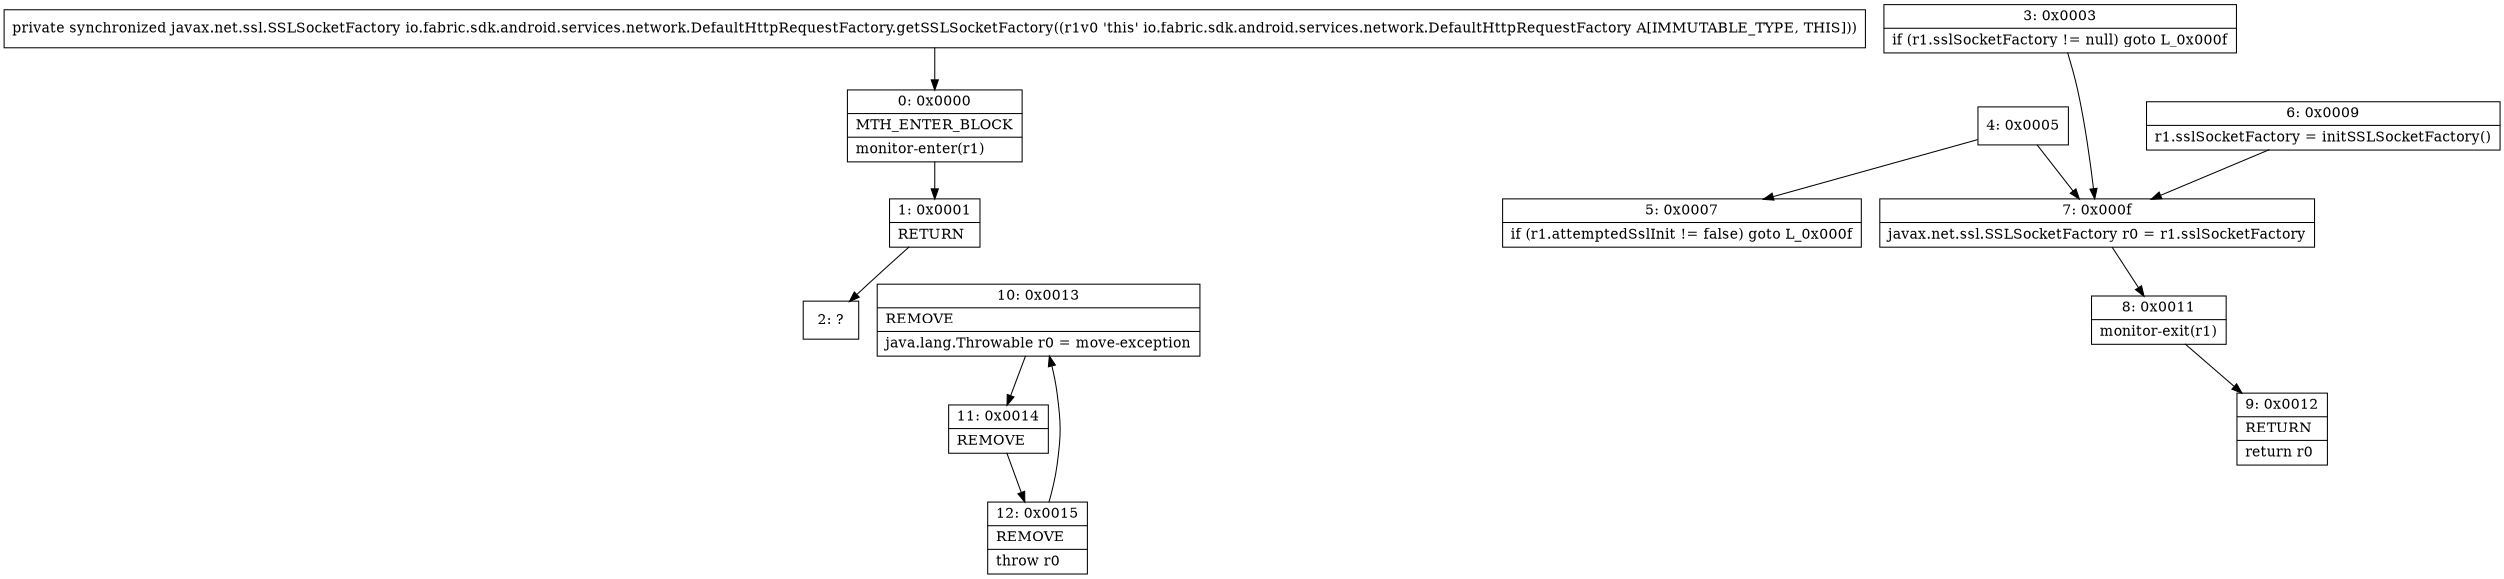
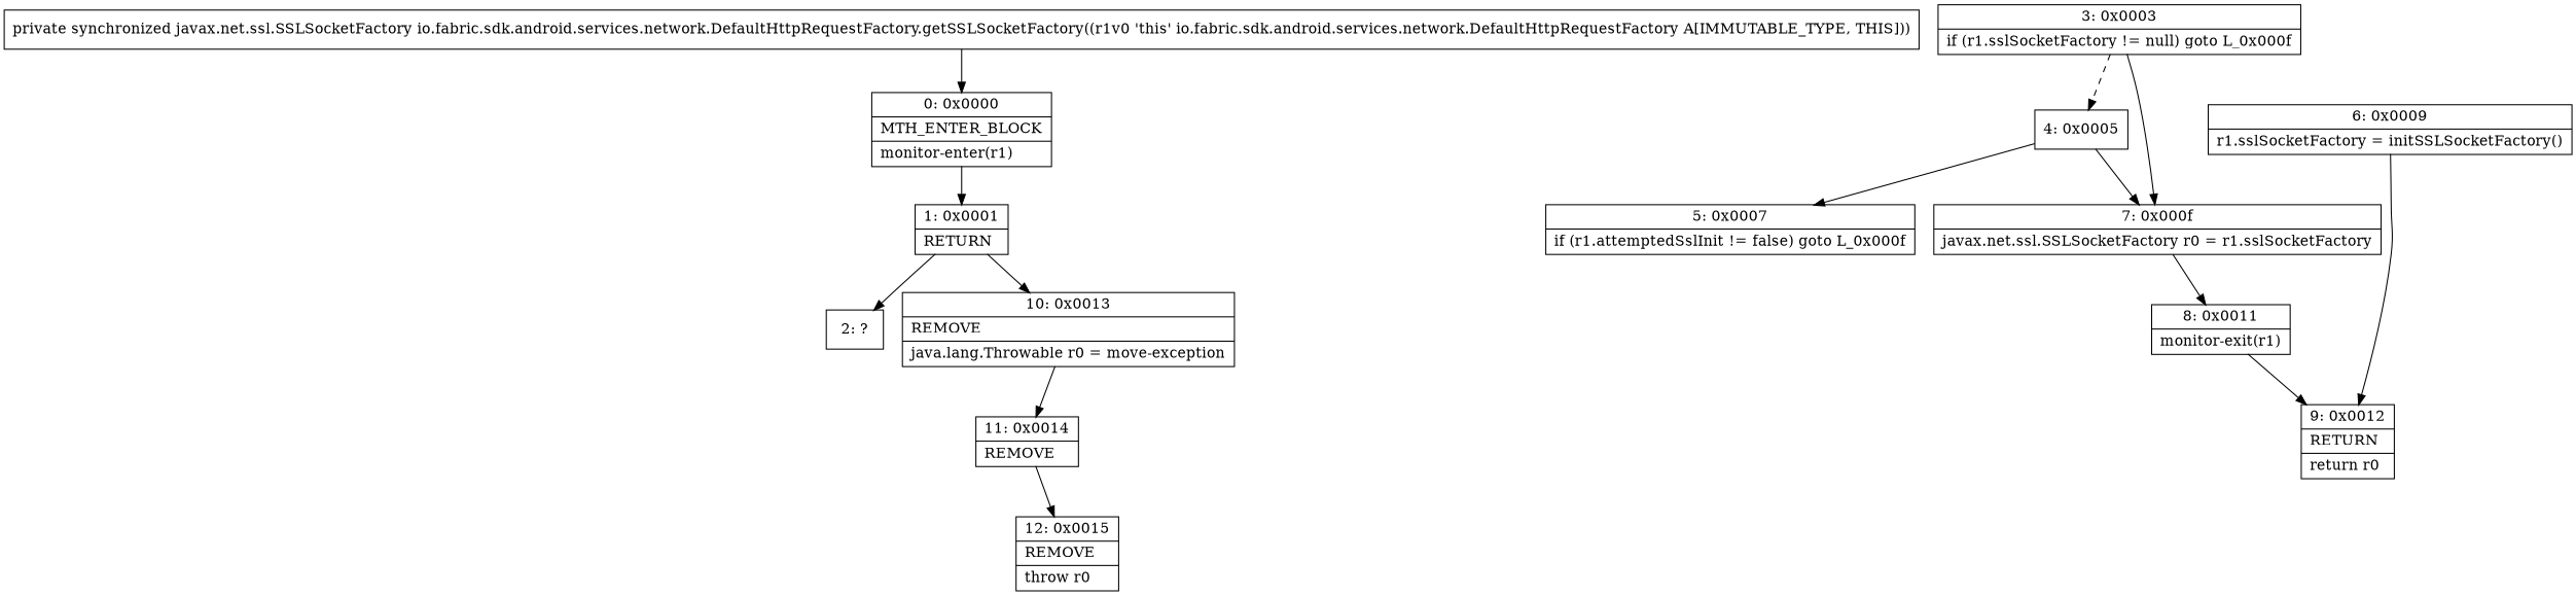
  digraph {
    node [shape=record]
    n1 [label="{0\:\ 0x0000|MTH_ENTER_BLOCK\l|monitor\-enter(r1)\l}"]
    n2 [label="{1\:\ 0x0001|RETURN\l}"]
    n3 [label="{2\:\ ?}"]
    n4 [label="{10\:\ 0x0013|REMOVE\l|java.lang.Throwable r0 = move\-exception\l}"]
    n5 [label="{11\:\ 0x0014|REMOVE\l}"]
    n6 [label="{3\:\ 0x0003|if (r1.sslSocketFactory != null) goto L_0x000f\l}"]
    n7 [label="{4\:\ 0x0005}"]
    n8 [label="{7\:\ 0x000f|javax.net.ssl.SSLSocketFactory r0 = r1.sslSocketFactory\l}"]
    n9 [label="{5\:\ 0x0007|if (r1.attemptedSslInit != false) goto L_0x000f\l}"]
    n10 [label="{8\:\ 0x0011|monitor\-exit(r1)\l}"]
    n11 [label="{6\:\ 0x0009|r1.sslSocketFactory = initSSLSocketFactory()\l}"]
    n12 [label="{9\:\ 0x0012|RETURN\l|return r0\l}"]
    n13 [label="{12\:\ 0x0015|REMOVE\l|throw r0\l}"]
    n14 [label="{private synchronized javax.net.ssl.SSLSocketFactory io.fabric.sdk.android.services.network.DefaultHttpRequestFactory.getSSLSocketFactory((r1v0 'this' io.fabric.sdk.android.services.network.DefaultHttpRequestFactory A[IMMUTABLE_TYPE, THIS])) }"]
    n1 -> n2
    n2 -> n3
-   n13 -> n4
+   n2 -> n4
    n4 -> n5
    n5 -> n13
+   n6 -> n7 [style=dashed]
    n6 -> n8
    n7 -> n8
    n7 -> n9
    n8 -> n10
    n10 -> n12
-   n11 -> n8
+   n11 -> n12
    n14 -> n1
  }
